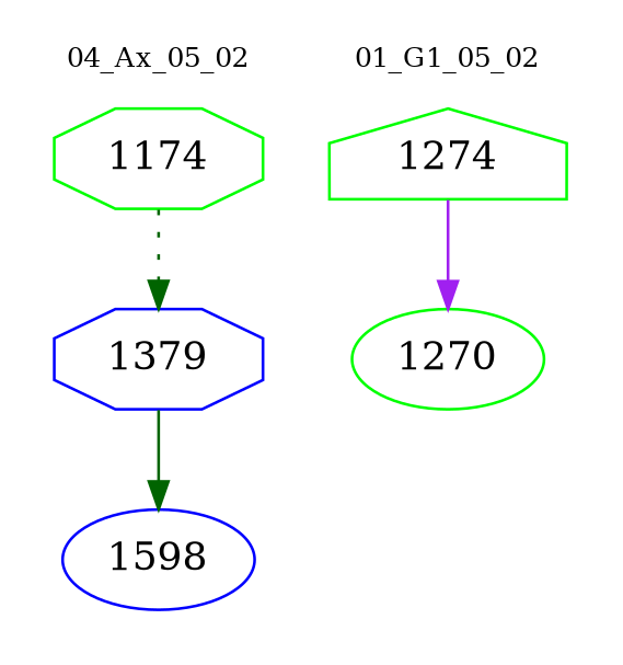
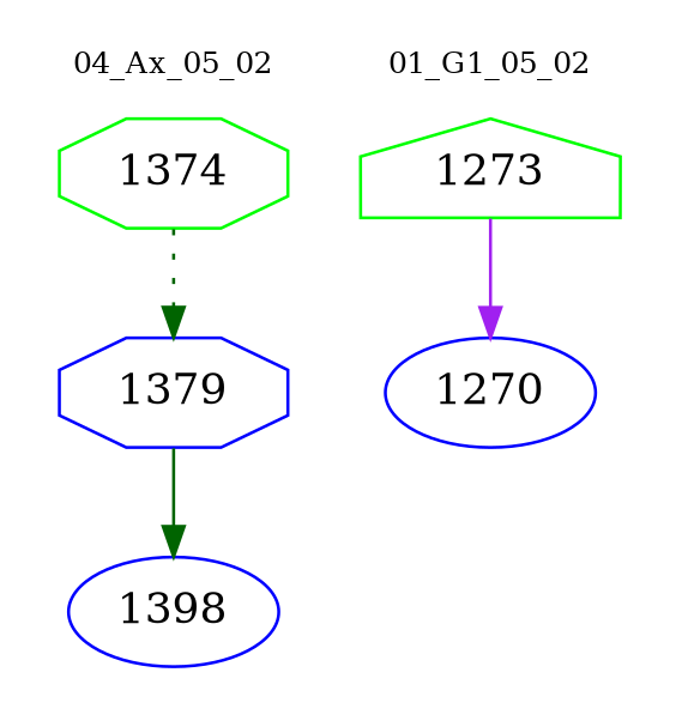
  digraph {
    node [color=blue shape=octagon]
    edge [color=darkgreen style=solid]
-   n1 [color=green label=1174]
+   n1 [color=green label=1374]
    n2 [label=1379]
-   n3 [label=1598 shape=ellipse]
-   n4 [color=green label=1274 shape=house]
-   n5 [color=green label=1270 shape=ellipse]
+   n3 [label=1398 shape=ellipse]
+   n4 [color=green label=1273 shape=house]
+   n5 [label=1270 shape=ellipse]
    subgraph cluster_1 {
      color=white
      fontsize=10
      label="04_Ax_05_02"
      n1
      n2
      n3
    }
    subgraph cluster_2 {
      color=white
      fontsize=10
      label="01_G1_05_02"
      n4
      n5
    }
    n1 -> n2 [style=dotted]
    n2 -> n3
    n4 -> n5 [color=purple]
  }
